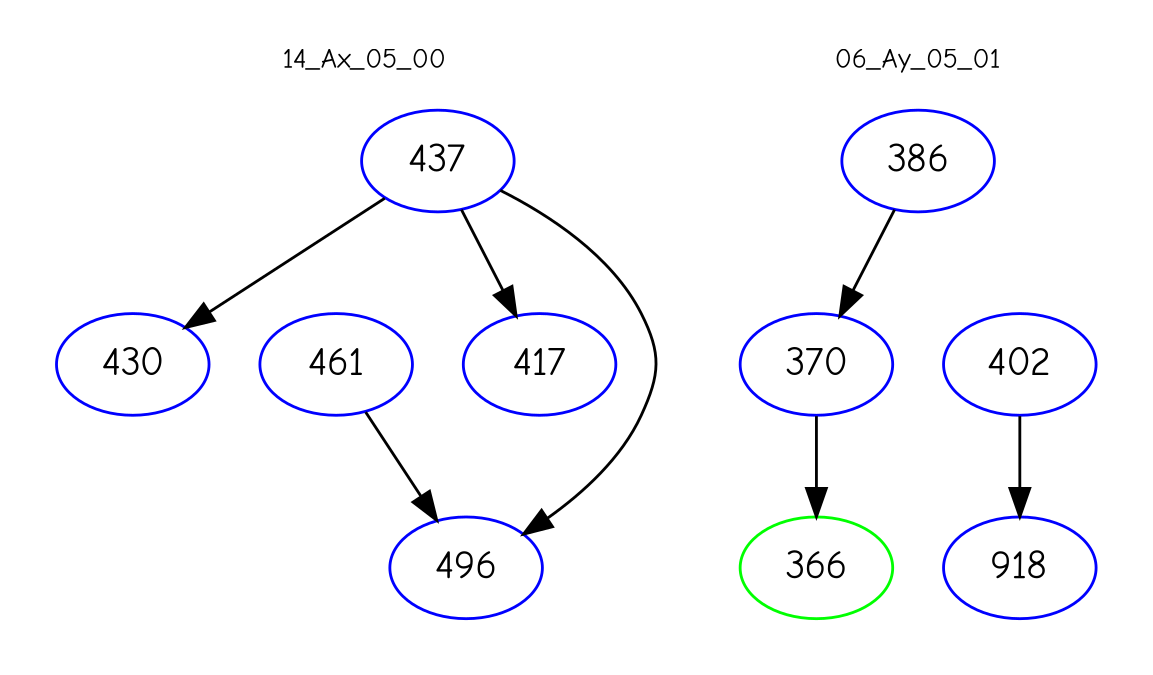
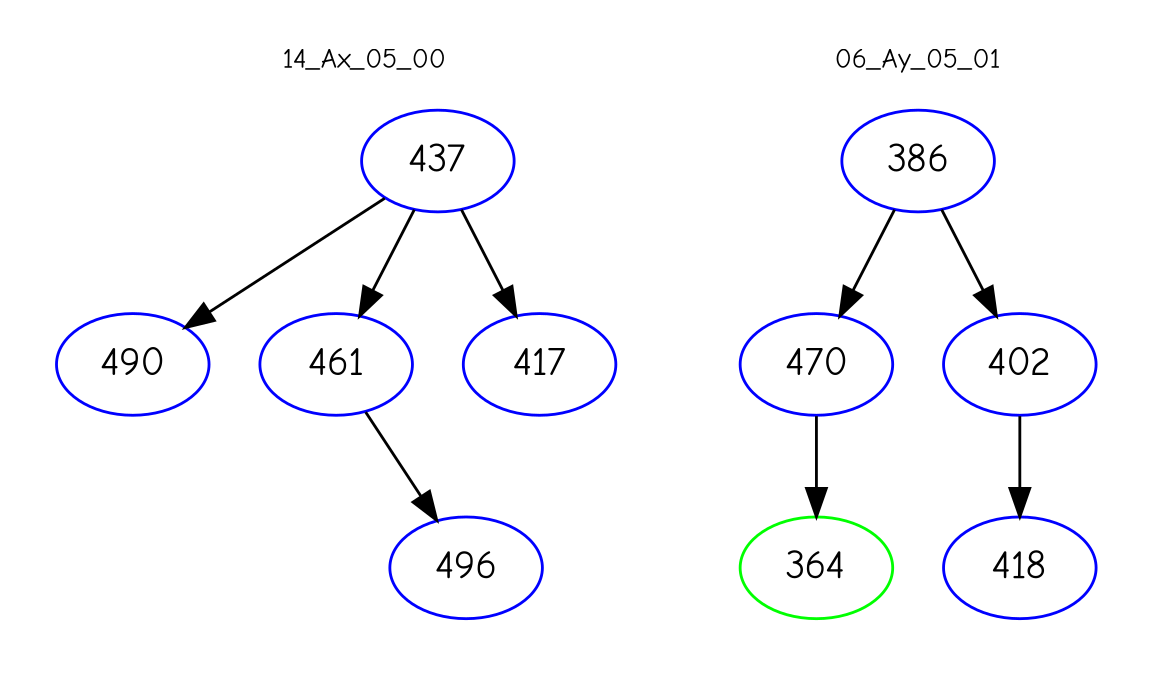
  digraph {
    fontname="Comic Neue"
    node [color=blue fontname="Comic Neue"]
    edge [color=black fontname="Comic Neue"]
    n1 [label=437]
-   n2 [label=430]
+   n2 [label=490]
    n3 [label=461]
    n4 [label=417]
    n5 [label=496]
    n6 [label=386]
-   n7 [label=370]
+   n7 [label=470]
    n8 [label=402]
-   n9 [color=green label=366]
-   n10 [label=918]
+   n9 [color=green label=364]
+   n10 [label=418]
    subgraph cluster_1 {
      color=white
      fontsize=10
      label="14_Ax_05_00"
      n1
      n2
      n3
      n4
      n5
    }
    subgraph cluster_2 {
      color=white
      fontsize=10
      label="06_Ay_05_01"
      n6
      n7
      n8
      n9
      n10
    }
    n1 -> n2
-   n1 -> n5
+   n1 -> n3
    n1 -> n4
    n3 -> n5
    n6 -> n7
+   n6 -> n8
    n7 -> n9
    n8 -> n10
  }
